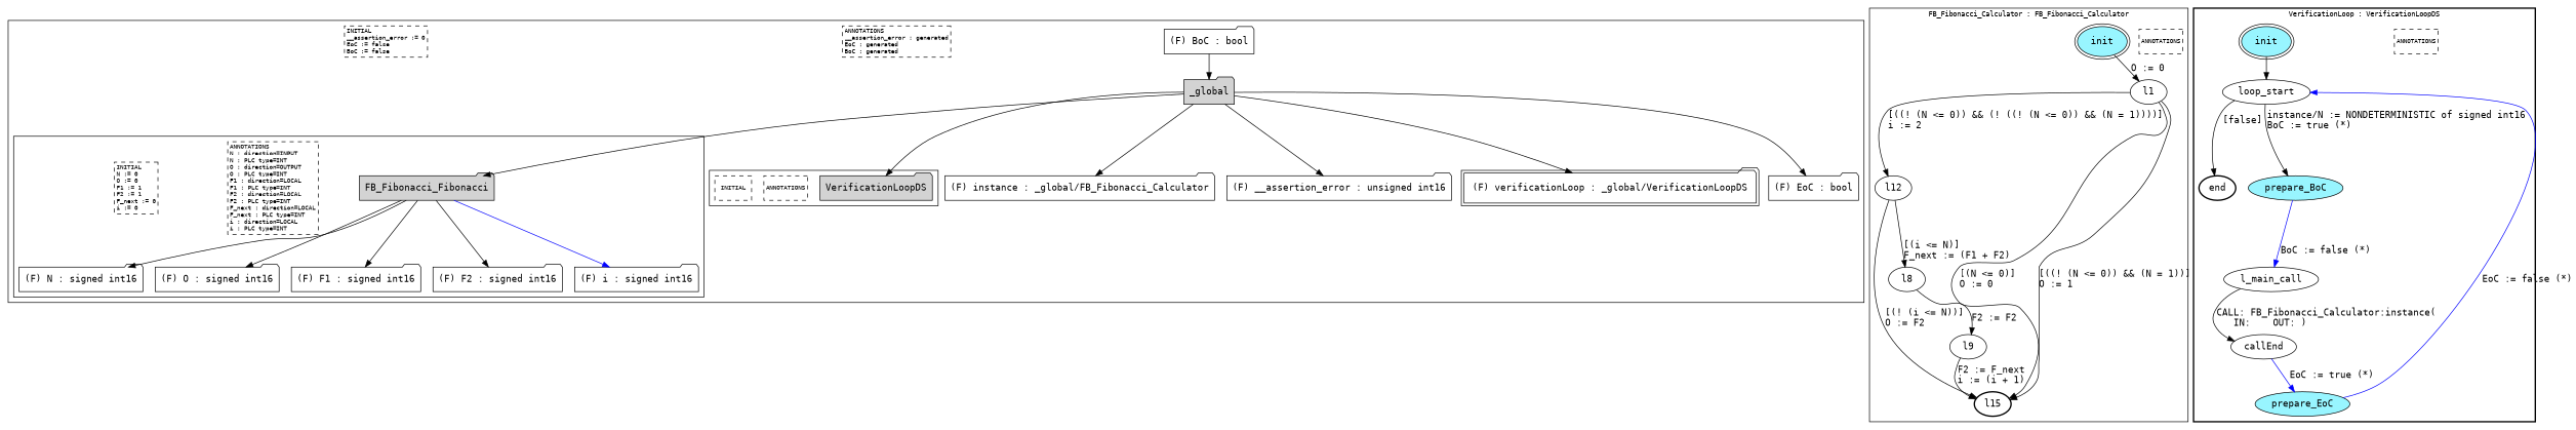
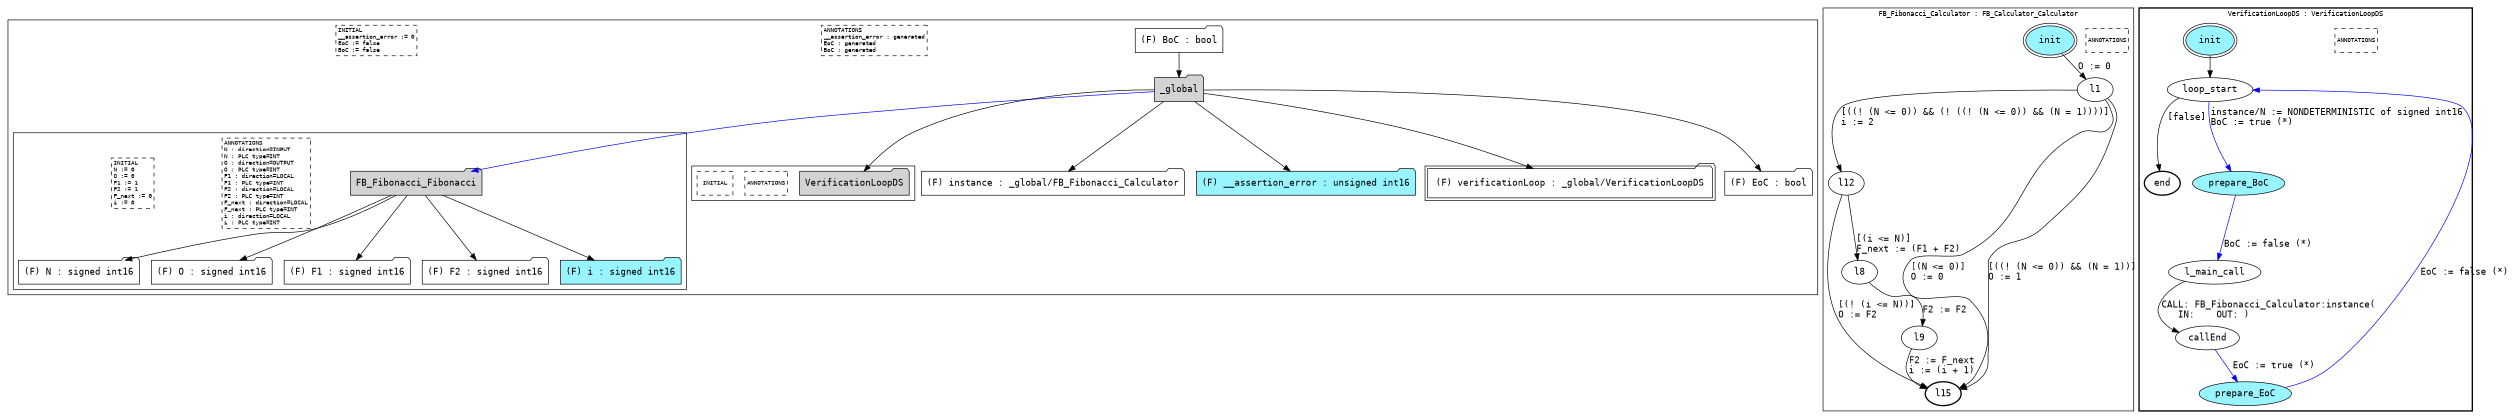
  digraph {
    fontname="DejaVu Sans Mono"
    node [fontname="DejaVu Sans Mono" shape=folder style=filled fillcolor=white]
    edge [fontname="DejaVu Sans Mono"]
    n1 [label=FB_Fibonacci_Fibonacci fillcolor=""]
    n2 [label="(F) N : signed int16"]
    n3 [label="(F) O : signed int16"]
    n4 [label="(F) F1 : signed int16"]
    n5 [label="(F) F2 : signed int16"]
-   n6 [label="(F) i : signed int16"]
+   n6 [fillcolor=cadetblue1 label="(F) i : signed int16"]
    n7 [fontsize=9 label="ANNOTATIONS\lN : direction=INPUT\lN : PLC type=INT\lO : direction=OUTPUT\lO : PLC type=INT\lF1 : direction=LOCAL\lF1 : PLC type=INT\lF2 : direction=LOCAL\lF2 : PLC type=INT\lF_next : direction=LOCAL\lF_next : PLC type=INT\li : direction=LOCAL\li : PLC type=INT\l" margin="0.04,0.04" shape=rectangle style=dashed]
    n8 [fillcolor=lightyellow fontsize=9 label="INITIAL\lN := 0\lO := 0\lF1 := 1\lF2 := 1\lF_next := 0\li := 0\l" margin="0.04,0.04" shape=rectangle style=dashed]
    n9 [label=VerificationLoopDS fillcolor=""]
    n10 [fontsize=9 label=ANNOTATIONS margin="0.04,0.04" shape=rectangle style=dashed]
    n11 [fillcolor=lightyellow fontsize=9 label=INITIAL margin="0.04,0.04" shape=rectangle style=dashed]
    n12 [label=_global fillcolor=""]
    n13 [label="(F) instance : _global/FB_Fibonacci_Calculator"]
-   n14 [label="(F) __assertion_error : unsigned int16"]
+   n14 [fillcolor=cadetblue1 label="(F) __assertion_error : unsigned int16"]
    n15 [label="(F) verificationLoop : _global/VerificationLoopDS" peripheries=2]
    n16 [label="(F) EoC : bool"]
    n17 [label="(F) BoC : bool"]
    n18 [fontsize=9 label="ANNOTATIONS\l__assertion_error : generated\lEoC : generated\lBoC : generated\l" margin="0.04,0.04" shape=rectangle style=dashed]
    n19 [fillcolor=lightyellow fontsize=9 label="INITIAL\l__assertion_error := 0\lEoC := false\lBoC := false\l" margin="0.04,0.04" shape=rectangle style=dashed]
    n20 [fontsize=9 label=ANNOTATIONS margin="0.04,0.04" shape=rectangle style=dashed]
    n21 [color=black fillcolor=cadetblue1 label=init peripheries=2 shape=ellipse]
    n22 [color=black label=l1 shape=ellipse]
    n23 [color=black label=l12 shape=ellipse]
    n24 [color=black label=l15 shape=ellipse style=bold]
    n25 [color=black label=l8 shape=ellipse]
    n26 [color=black label=l9 shape=ellipse]
    n27 [fontsize=9 label=ANNOTATIONS margin="0.04,0.04" shape=rectangle style=dashed]
    n28 [color=black fillcolor=cadetblue1 label=init peripheries=2 shape=ellipse]
    n29 [color=black label=loop_start shape=ellipse]
    n30 [color=black fillcolor=cadetblue1 label=end shape=ellipse style=bold]
    n31 [color=black fillcolor=cadetblue1 label=prepare_BoC shape=ellipse]
    n32 [color=black label=l_main_call shape=ellipse]
    n33 [color=black label=callEnd shape=ellipse]
    n34 [color=black fillcolor=cadetblue1 label=prepare_EoC shape=ellipse]
    subgraph cluster_1 {
      n12
      n13
      n14
      n15
      n16
      n17
      n18
      n19
      subgraph cluster_2 {
        n1
        n2
        n3
        n4
        n5
        n6
        n7
        n8
      }
      subgraph cluster_3 {
        n9
        n10
        n11
      }
    }
    subgraph cluster_4 {
      color=black
      fontsize=10
-     label="FB_Fibonacci_Calculator : FB_Fibonacci_Calculator"
+     label="FB_Fibonacci_Calculator : FB_Calculator_Calculator"
      ranksep=0.4
      n20
      n21
      n22
      n23
      n24
      n25
      n26
    }
    subgraph cluster_5 {
      color=black
      fontsize=10
-     label="VerificationLoop : VerificationLoopDS"
+     label="VerificationLoopDS : VerificationLoopDS"
      ranksep=0.4
      style=bold
      n27
      n28
      n29
      n30
      n31
      n32
      n33
      n34
    }
    n1 -> n2
    n1 -> n3
    n1 -> n4
    n1 -> n5
-   n1 -> n6 [color=blue]
-   n12 -> n1
+   n1 -> n6
+   n12 -> n1 [color=blue]
    n12 -> n9
    n12 -> n13
    n12 -> n14
    n12 -> n15
    n12 -> n16
    n17 -> n12
    n21 -> n22 [color=black label="O := 0"]
    n22 -> n23 [color=black label="[((! (N <= 0)) && (! ((! (N <= 0)) && (N = 1))))]\li := 2\l"]
    n22 -> n24 [color=black label="[(N <= 0)]\lO := 0\l"]
    n22 -> n24 [color=black label="[((! (N <= 0)) && (N = 1))]\lO := 1\l"]
    n23 -> n24 [color=black label="[(! (i <= N))]\lO := F2\l"]
    n23 -> n25 [color=black label="[(i <= N)]\lF_next := (F1 + F2)\l"]
    n25 -> n26 [color=black label="F2 := F2"]
    n26 -> n24 [color=black label="F2 := F_next\li := (i + 1)\l"]
    n28 -> n29 [color=black]
    n29 -> n30 [color=black label="[false]"]
-   n29 -> n31 [color=black label="instance/N := NONDETERMINISTIC of signed int16\lBoC := true (*)\l"]
+   n29 -> n31 [color=blue label="instance/N := NONDETERMINISTIC of signed int16\lBoC := true (*)\l"]
    n31 -> n32 [color=blue label="BoC := false (*)"]
    n32 -> n33 [color=black label="CALL: FB_Fibonacci_Calculator:instance(\l   IN:    OUT: )\l"]
    n33 -> n34 [color=blue label="EoC := true (*)"]
    n34 -> n29 [color=blue label="EoC := false (*)"]
  }
